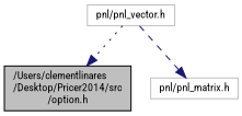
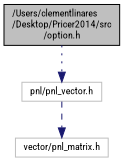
  digraph {
    fontname="Roboto Condensed"
    node [color=grey75 fillcolor=white fontname="Roboto Condensed" fontsize=10 shape=record style=filled]
    edge [color=midnightblue fontname="Roboto Condensed" fontsize=10 labelfontname=FreeSans labelfontsize=10]
    n1 [color=black fillcolor=grey75 fontcolor=black height=0.2 label="/Users/clementlinares\l/Desktop/Pricer2014/src\l/option.h" width=0.4]
    n2 [height=0.2 label="pnl/pnl_vector.h" width=0.4]
-   n3 [height=0.2 label="pnl/pnl_matrix.h" width=0.4]
-   n2 -> n1 [style=dotted]
+   n3 [height=0.2 label="vector/pnl_matrix.h" width=0.4]
+   n1 -> n2 [style=dotted]
    n2 -> n3 [style=dashed]
  }
